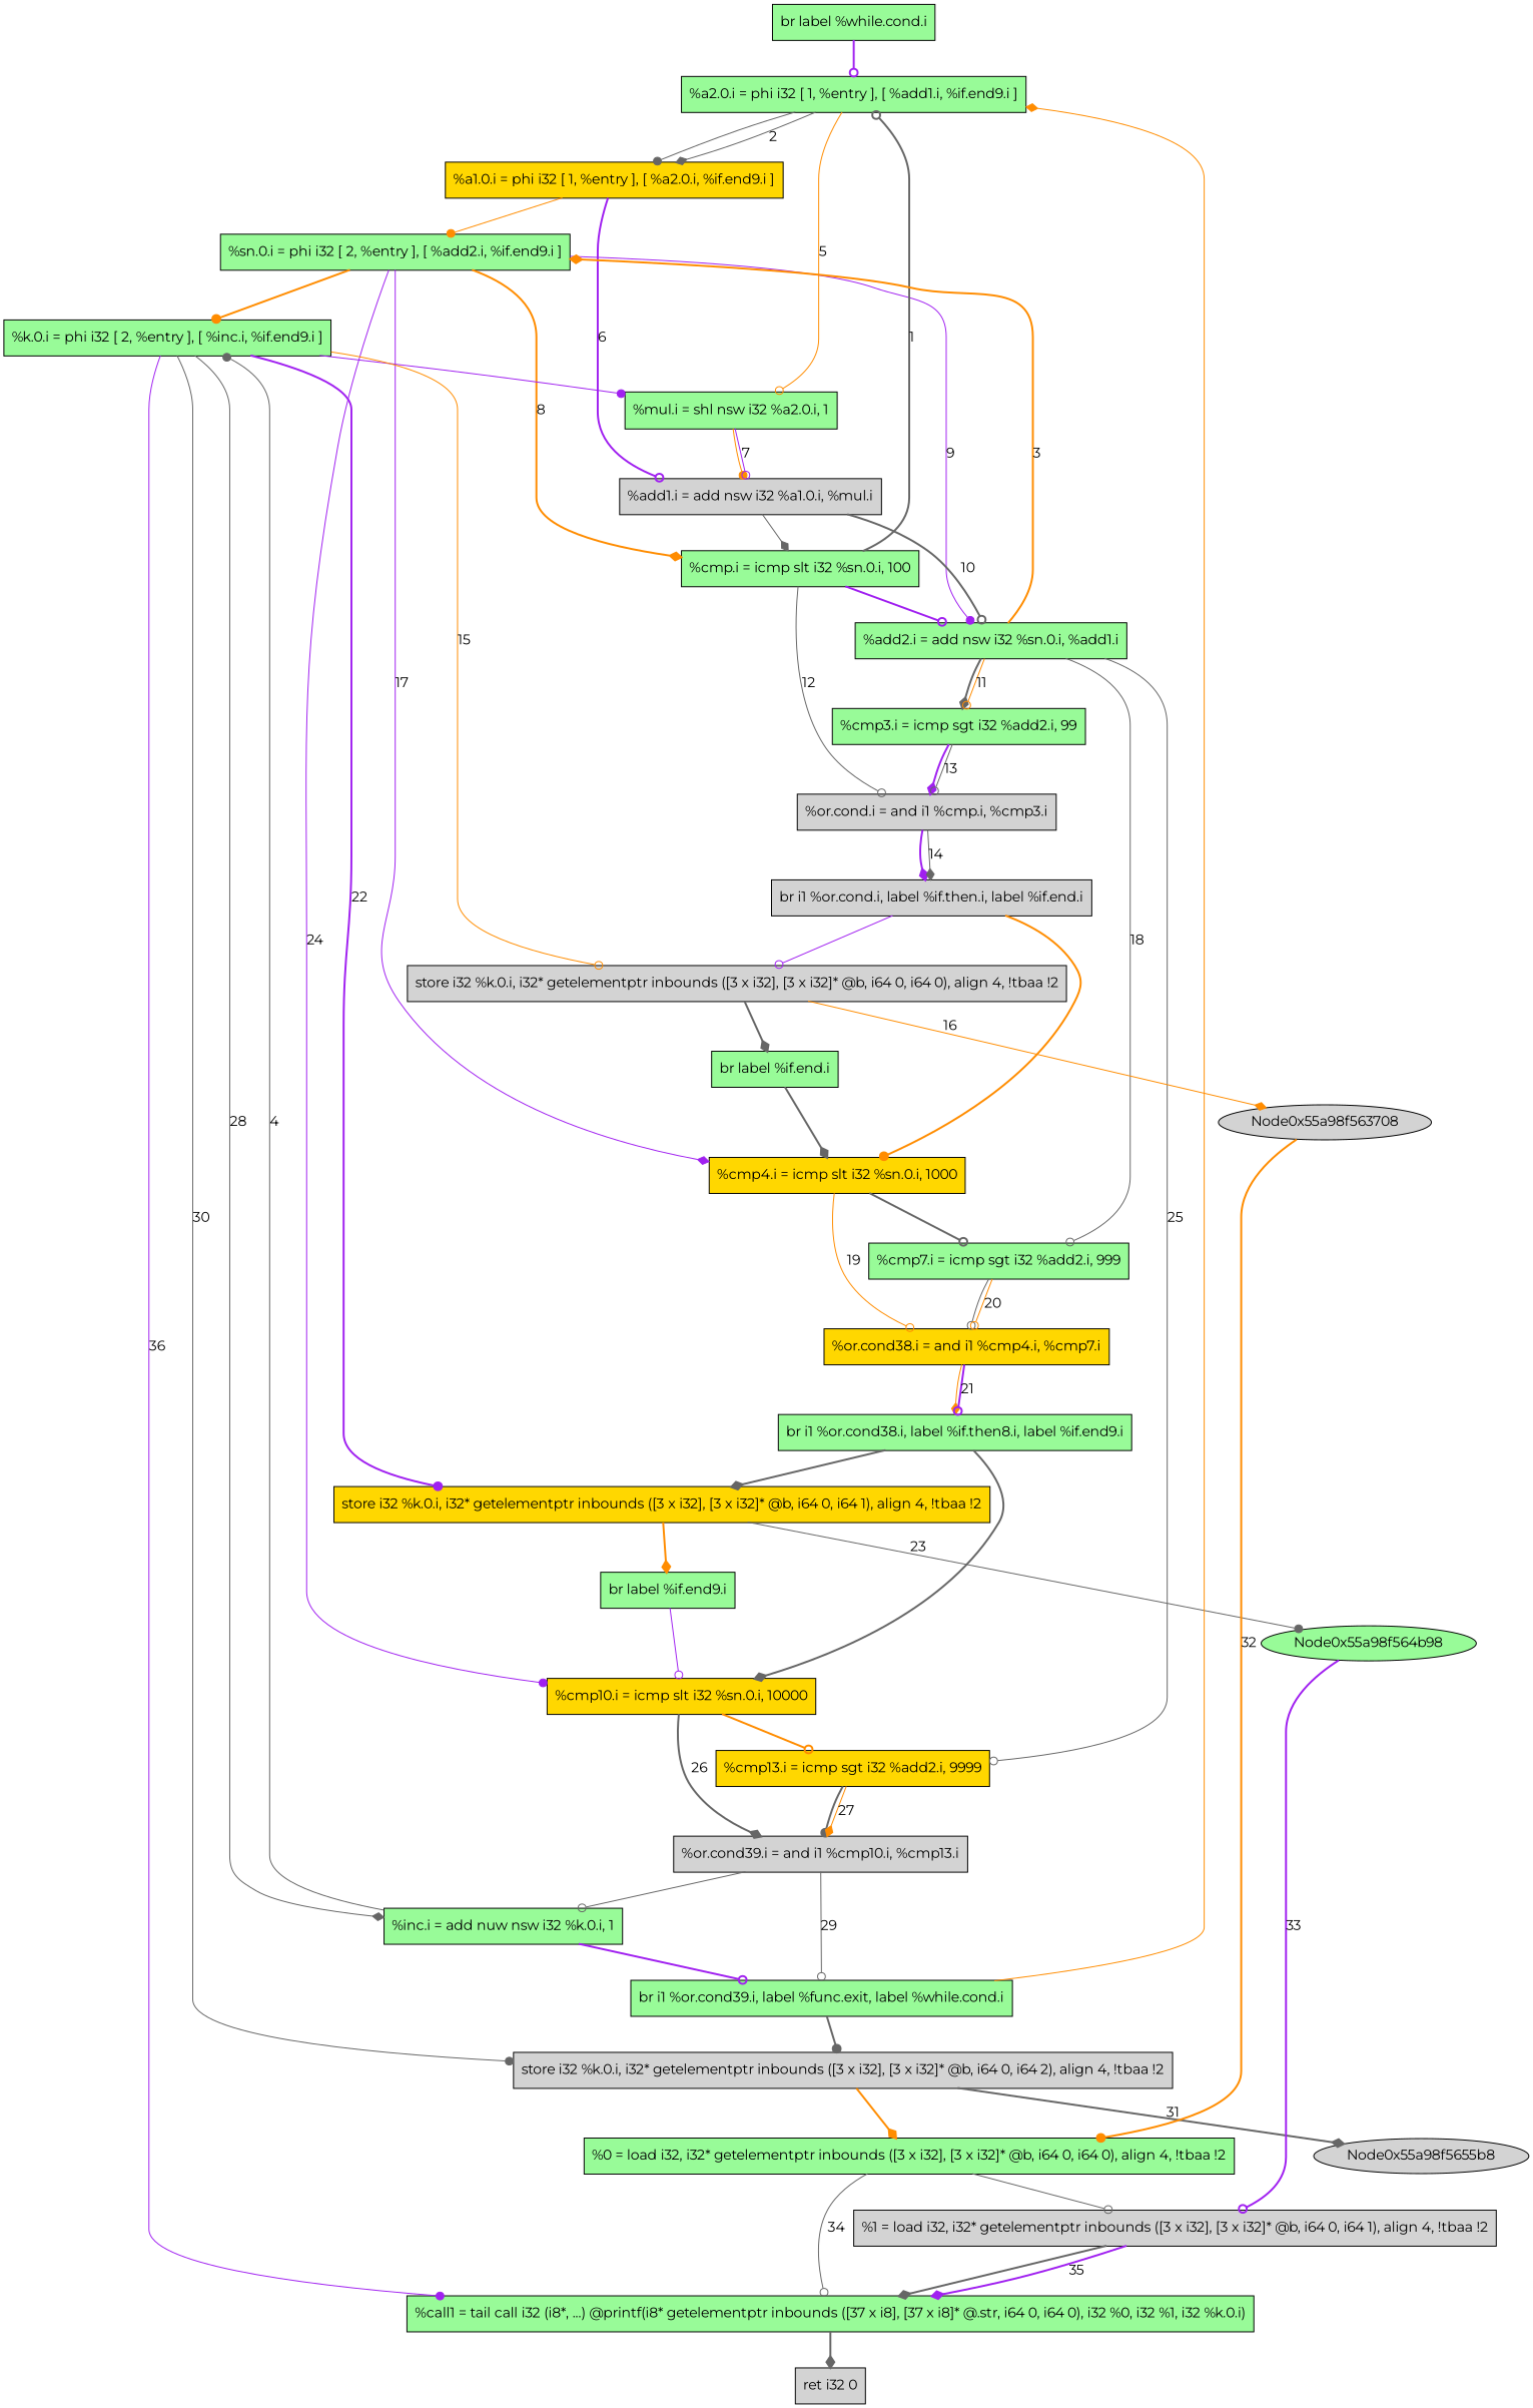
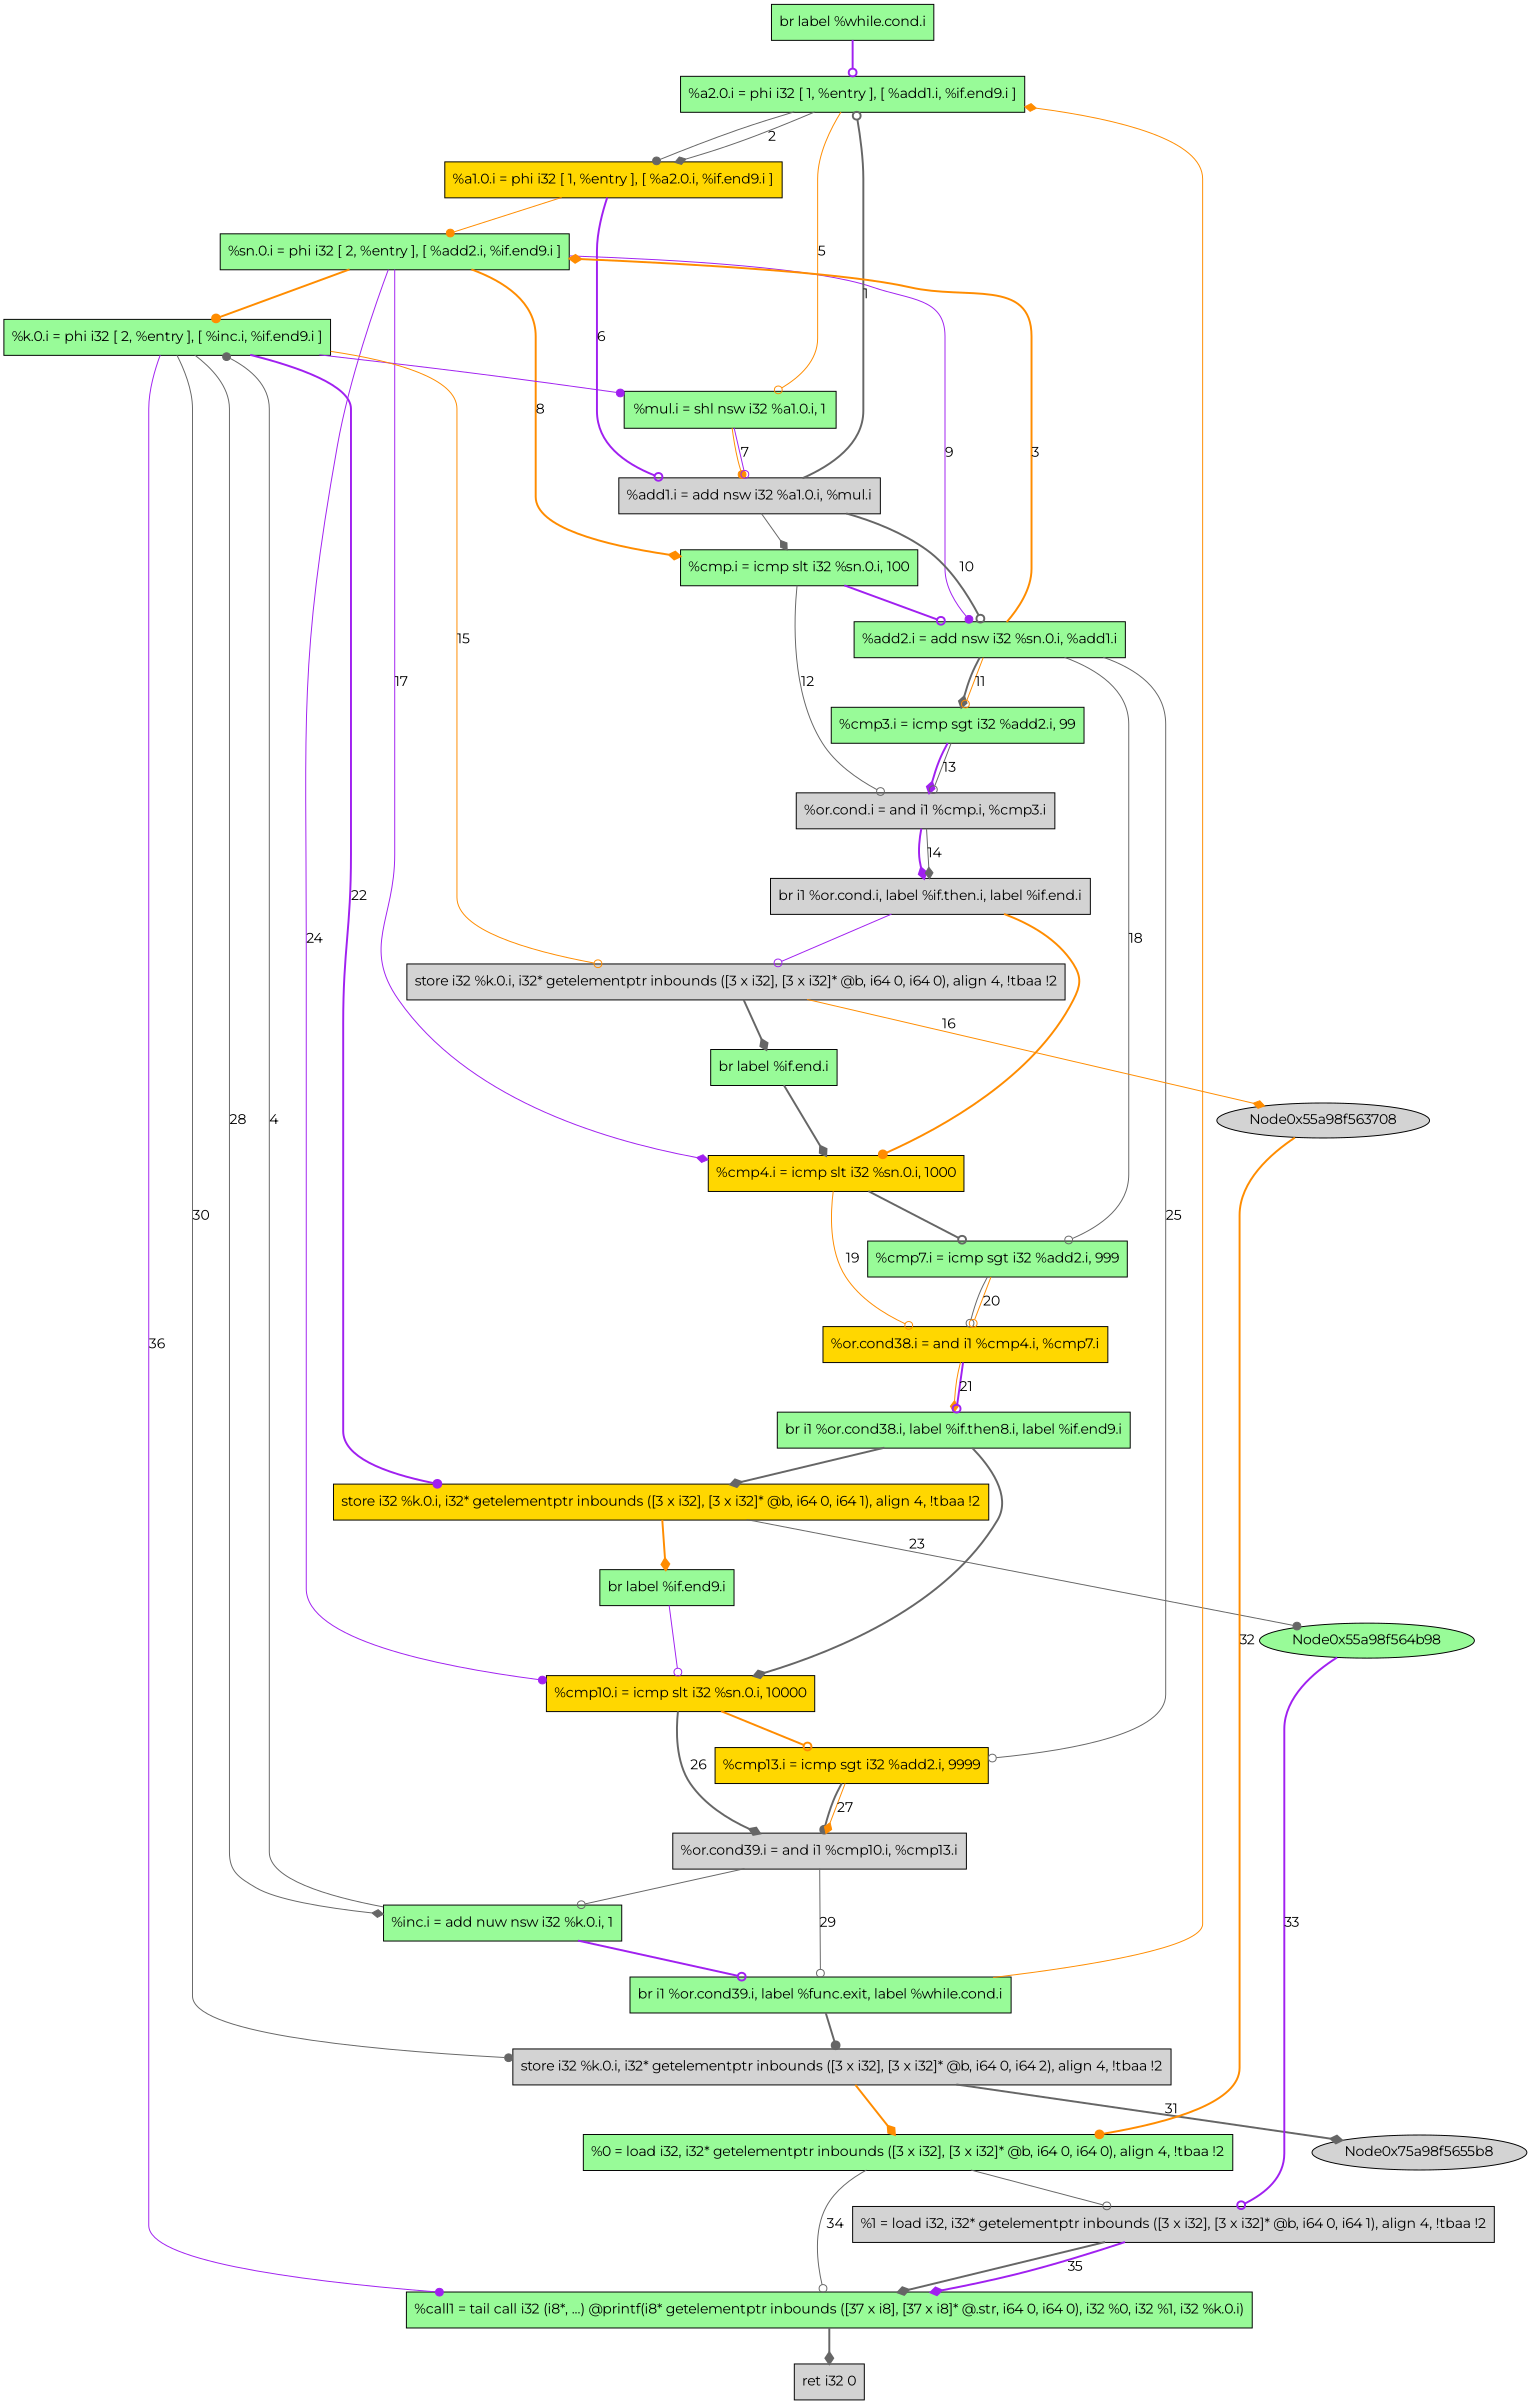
  digraph {
    fontname=Montserrat
    node [fillcolor=palegreen fontname=Montserrat shape=record style=filled]
    edge [arrowhead=odot color=gray40 fontname=Montserrat style=solid]
    n1 [label="  br label %while.cond.i"]
    n2 [label="  %a2.0.i = phi i32 [ 1, %entry ], [ %add1.i, %if.end9.i ]"]
    n3 [fillcolor=gold label="  %a1.0.i = phi i32 [ 1, %entry ], [ %a2.0.i, %if.end9.i ]"]
-   n4 [label="  %mul.i = shl nsw i32 %a2.0.i, 1"]
+   n4 [label="%mul.i = shl nsw i32 %a1.0.i, 1"]
    n5 [label="  %sn.0.i = phi i32 [ 2, %entry ], [ %add2.i, %if.end9.i ]"]
    n6 [fillcolor=lightgrey label="  %add1.i = add nsw i32 %a1.0.i, %mul.i"]
    n7 [label="  %k.0.i = phi i32 [ 2, %entry ], [ %inc.i, %if.end9.i ]"]
    n8 [label="  %cmp.i = icmp slt i32 %sn.0.i, 100"]
    n9 [label="  %add2.i = add nsw i32 %sn.0.i, %add1.i"]
    n10 [fillcolor=gold label="  %cmp4.i = icmp slt i32 %sn.0.i, 1000"]
    n11 [fillcolor=gold label="  %cmp10.i = icmp slt i32 %sn.0.i, 10000"]
    n12 [fillcolor=lightgrey label="  store i32 %k.0.i, i32* getelementptr inbounds ([3 x i32], [3 x i32]* @b, i64 0, i64 0), align 4, !tbaa !2"]
    n13 [fillcolor=gold label="  store i32 %k.0.i, i32* getelementptr inbounds ([3 x i32], [3 x i32]* @b, i64 0, i64 1), align 4, !tbaa !2"]
    n14 [label="  %inc.i = add nuw nsw i32 %k.0.i, 1"]
    n15 [fillcolor=lightgrey label="  store i32 %k.0.i, i32* getelementptr inbounds ([3 x i32], [3 x i32]* @b, i64 0, i64 2), align 4, !tbaa !2"]
    n16 [label="  %call1 = tail call i32 (i8*, ...) @printf(i8* getelementptr inbounds ([37 x i8], [37 x i8]* @.str, i64 0, i64 0), i32 %0, i32 %1, i32 %k.0.i)"]
    n17 [fillcolor=lightgrey label="  %or.cond.i = and i1 %cmp.i, %cmp3.i"]
    n18 [label="  %cmp3.i = icmp sgt i32 %add2.i, 99"]
    n19 [label="  %cmp7.i = icmp sgt i32 %add2.i, 999"]
    n20 [fillcolor=gold label="  %cmp13.i = icmp sgt i32 %add2.i, 9999"]
    n21 [fillcolor=gold label="  %or.cond38.i = and i1 %cmp4.i, %cmp7.i"]
    n22 [fillcolor=lightgrey label="  %or.cond39.i = and i1 %cmp10.i, %cmp13.i"]
    n23 [label="  br label %if.end.i"]
    Node0x55a98f563708 [fillcolor=lightgrey shape=""]
    n25 [label="  br label %if.end9.i"]
    Node0x55a98f564b98 [shape=""]
    n27 [label="  br i1 %or.cond39.i, label %func.exit, label %while.cond.i"]
    n28 [label="  %0 = load i32, i32* getelementptr inbounds ([3 x i32], [3 x i32]* @b, i64 0, i64 0), align 4, !tbaa !2"]
-   Node0x55a98f5655b8 [fillcolor=lightgrey shape=""]
+   Node0x55a98f5655b8 [fillcolor=lightgrey label=Node0x75a98f5655b8 shape=""]
    n30 [fillcolor=lightgrey label="  ret i32 0"]
    n31 [fillcolor=lightgrey label="  br i1 %or.cond.i, label %if.then.i, label %if.end.i"]
    n32 [label="  br i1 %or.cond38.i, label %if.then8.i, label %if.end9.i"]
    n33 [fillcolor=lightgrey label="  %1 = load i32, i32* getelementptr inbounds ([3 x i32], [3 x i32]* @b, i64 0, i64 1), align 4, !tbaa !2"]
    n1 -> n2 [color=purple style=bold]
    n2 -> n3 [arrowhead=dot]
    n2 -> n3 [arrowhead=diamond label=2]
    n2 -> n4 [color=darkorange label=5]
    n3 -> n5 [arrowhead=dot color=darkorange]
    n3 -> n6 [color=purple label=6 style=bold]
    n4 -> n6 [arrowhead=dot color=darkorange]
    n4 -> n6 [color=purple label=7]
    n5 -> n7 [arrowhead=dot color=darkorange style=bold]
    n5 -> n8 [arrowhead=diamond color=darkorange label=8 style=bold]
    n5 -> n9 [arrowhead=dot color=purple label=9]
    n5 -> n10 [arrowhead=diamond color=purple label=17]
    n5 -> n11 [arrowhead=dot color=purple label=24]
-   n8 -> n2 [label=1 style=bold]
+   n6 -> n2 [label=1 style=bold]
    n6 -> n8 [arrowhead=diamond]
    n6 -> n9 [label=10 style=bold]
    n7 -> n4 [arrowhead=dot color=purple]
    n7 -> n12 [color=darkorange label=15]
    n7 -> n13 [arrowhead=dot color=purple label=22 style=bold]
    n7 -> n14 [arrowhead=diamond label=28]
    n7 -> n15 [arrowhead=dot label=30]
    n7 -> n16 [arrowhead=dot color=purple label=36]
    n8 -> n9 [color=purple style=bold]
    n8 -> n17 [label=12]
    n9 -> n5 [arrowhead=diamond color=darkorange label=3 style=bold]
    n9 -> n18 [arrowhead=diamond style=bold]
    n9 -> n18 [color=darkorange label=11]
    n9 -> n19 [label=18]
    n9 -> n20 [label=25]
    n10 -> n19 [style=bold]
    n10 -> n21 [color=darkorange label=19]
    n11 -> n20 [color=darkorange style=bold]
    n11 -> n22 [arrowhead=diamond label=26 style=bold]
    n12 -> n23 [arrowhead=diamond style=bold]
    n12 -> Node0x55a98f563708 [arrowhead=diamond color=darkorange label=16]
    n13 -> n25 [arrowhead=diamond color=darkorange style=bold]
    n13 -> Node0x55a98f564b98 [arrowhead=dot label=23]
    n14 -> n7 [arrowhead=dot label=4]
    n14 -> n27 [color=purple style=bold]
    n15 -> n28 [arrowhead=diamond color=darkorange style=bold]
    n15 -> Node0x55a98f5655b8 [arrowhead=diamond label=31 style=bold]
    n16 -> n30 [arrowhead=diamond style=bold]
    n17 -> n31 [arrowhead=diamond color=purple style=bold]
    n17 -> n31 [arrowhead=diamond label=14]
    n18 -> n17 [arrowhead=diamond color=purple style=bold]
    n18 -> n17 [label=13]
    n19 -> n21
    n19 -> n21 [color=darkorange label=20]
    n20 -> n22 [arrowhead=dot style=bold]
    n20 -> n22 [arrowhead=diamond color=darkorange label=27]
    n21 -> n32 [arrowhead=diamond color=darkorange]
    n21 -> n32 [color=purple label=21 style=bold]
    n22 -> n14
    n22 -> n27 [label=29]
    n23 -> n10 [arrowhead=diamond style=bold]
    Node0x55a98f563708 -> n28 [arrowhead=dot color=darkorange label=32 style=bold]
    n25 -> n11 [color=purple]
    Node0x55a98f564b98 -> n33 [color=purple label=33 style=bold]
    n27 -> n2 [arrowhead=diamond color=darkorange]
    n27 -> n15 [arrowhead=dot style=bold]
    n28 -> n16 [label=34]
    n28 -> n33
    n31 -> n10 [arrowhead=dot color=darkorange style=bold]
    n31 -> n12 [color=purple]
    n32 -> n11 [arrowhead=diamond style=bold]
    n32 -> n13 [arrowhead=diamond style=bold]
    n33 -> n16 [arrowhead=diamond style=bold]
    n33 -> n16 [arrowhead=diamond color=purple label=35 style=bold]
  }
